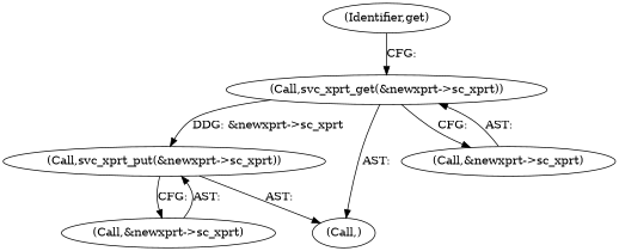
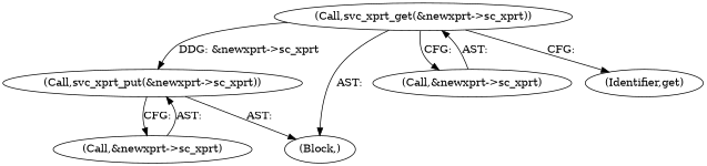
  digraph {
    n1 [label="(Call,svc_xprt_put(&newxprt->sc_xprt))"]
    n2 [label="(Call,&newxprt->sc_xprt)"]
-   n3 [label="(Call,)"]
+   n3 [label="(Block,)"]
    n4 [label="(Call,svc_xprt_get(&newxprt->sc_xprt))"]
    n5 [label="(Call,&newxprt->sc_xprt)"]
    n6 [label="(Identifier,get)"]
    n1 -> n2 [label="CFG: "]
    n1 -> n3 [label="AST: "]
    n2 -> n1 [label="AST: "]
    n4 -> n1 [label="DDG: &newxprt->sc_xprt"]
    n4 -> n3 [label="AST: "]
    n4 -> n5 [label="CFG: "]
    n5 -> n4 [label="AST: "]
-   n6 -> n4 [label="CFG: "]
+   n4 -> n6 [label="CFG: "]
  }
